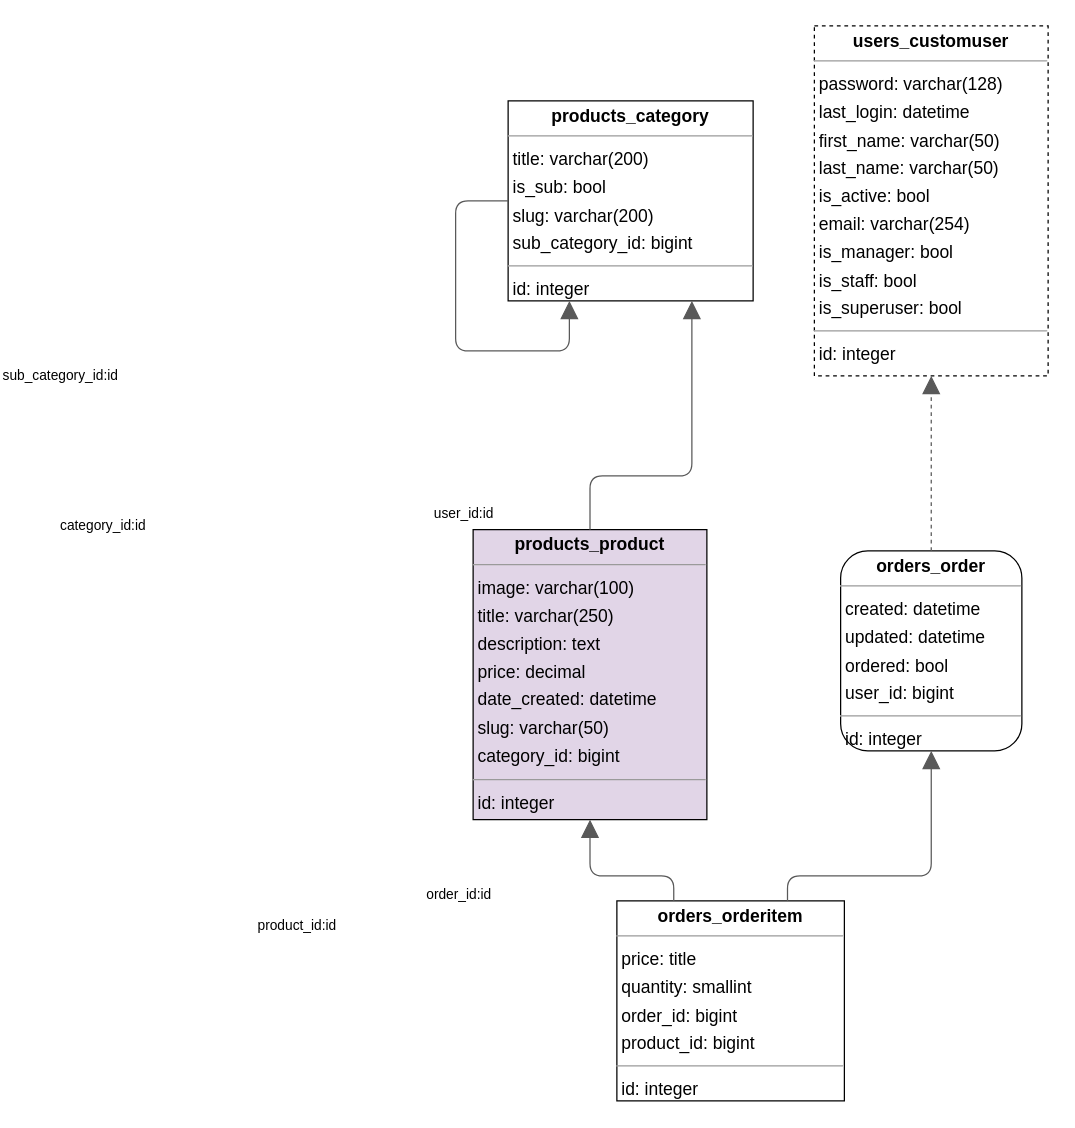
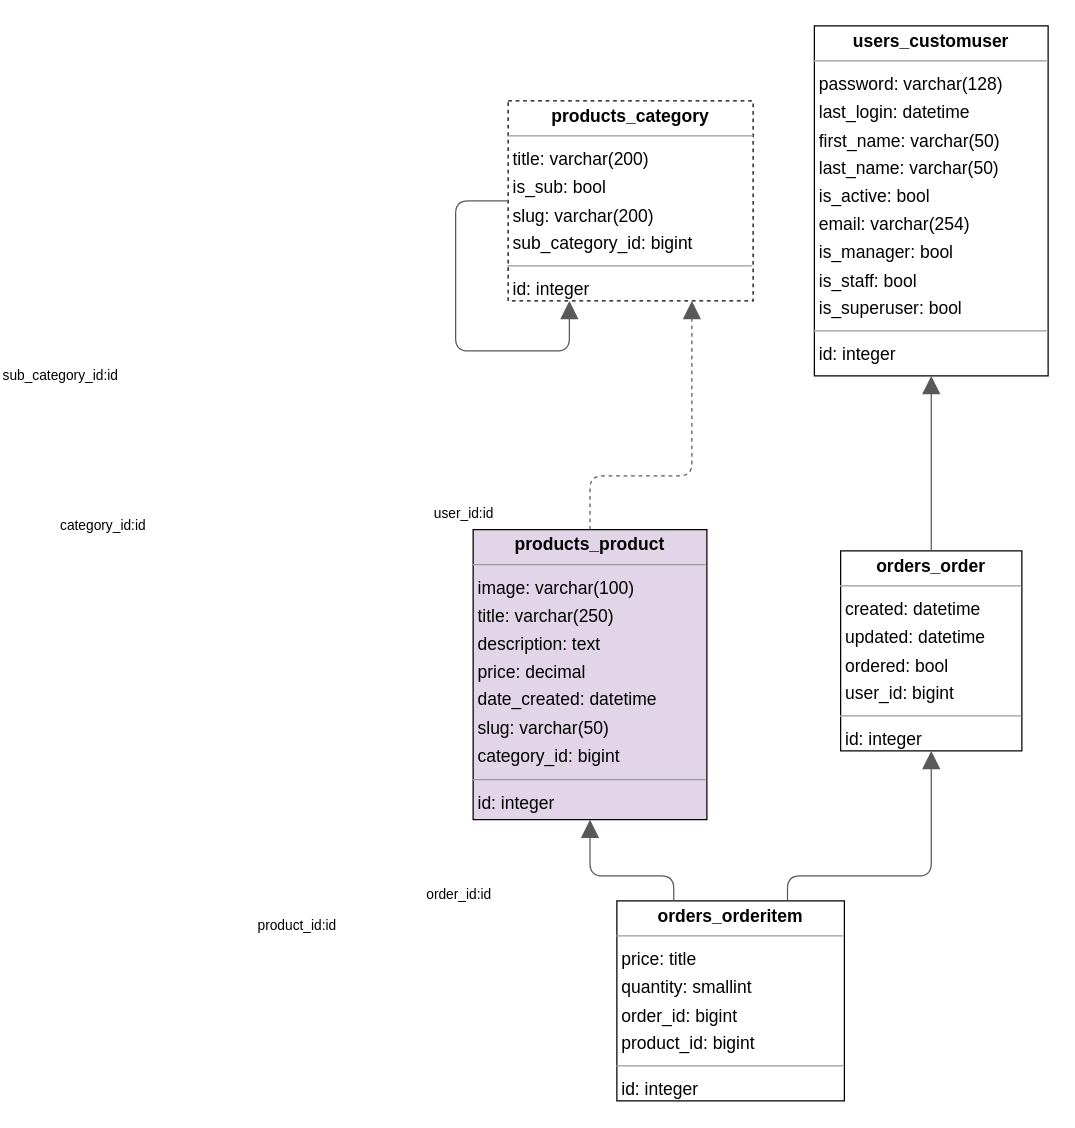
  <mxCell id="0" />
  <mxCell id="1" parent="0" />
- <mxCell id="2" value="&lt;p style=&quot;margin:0px;margin-top:4px;text-align:center;&quot;&gt;&lt;b&gt;orders_order&lt;/b&gt;&lt;/p&gt;&lt;hr size=&quot;1&quot;&gt;&lt;p style=&quot;margin:0 0 0 4px;line-height:1.6;&quot;&gt; created: datetime&lt;br&gt; updated: datetime&lt;br&gt; ordered: bool&lt;br&gt; user_id: bigint&lt;/p&gt;&lt;hr size=&quot;1&quot;&gt;&lt;p style=&quot;margin:0 0 0 4px;line-height:1.6;&quot;&gt; id: integer&lt;/p&gt;" style="verticalAlign=top;align=left;overflow=fill;fontSize=14;fontFamily=Helvetica;html=1;shadow=0;comic=0;labelBackgroundColor=none;strokeWidth=1;rounded=1;" parent="1" vertex="1"><mxGeometry x="328" y="440" width="145" height="160" as="geometry" /></mxCell>
+ <mxCell id="2" value="&lt;p style=&quot;margin:0px;margin-top:4px;text-align:center;&quot;&gt;&lt;b&gt;orders_order&lt;/b&gt;&lt;/p&gt;&lt;hr size=&quot;1&quot;&gt;&lt;p style=&quot;margin:0 0 0 4px;line-height:1.6;&quot;&gt; created: datetime&lt;br&gt; updated: datetime&lt;br&gt; ordered: bool&lt;br&gt; user_id: bigint&lt;/p&gt;&lt;hr size=&quot;1&quot;&gt;&lt;p style=&quot;margin:0 0 0 4px;line-height:1.6;&quot;&gt; id: integer&lt;/p&gt;" style="verticalAlign=top;align=left;overflow=fill;fontSize=14;fontFamily=Helvetica;html=1;rounded=0;shadow=0;comic=0;labelBackgroundColor=none;strokeWidth=1;" parent="1" vertex="1"><mxGeometry x="328" y="440" width="145" height="160" as="geometry" /></mxCell>
  <mxCell id="3" value="&lt;p style=&quot;margin:0px;margin-top:4px;text-align:center;&quot;&gt;&lt;b&gt;orders_orderitem&lt;/b&gt;&lt;/p&gt;&lt;hr size=&quot;1&quot;/&gt;&lt;p style=&quot;margin:0 0 0 4px;line-height:1.6;&quot;&gt; price: title&lt;br/&gt; quantity: smallint&lt;br/&gt; order_id: bigint&lt;br/&gt; product_id: bigint&lt;/p&gt;&lt;hr size=&quot;1&quot;/&gt;&lt;p style=&quot;margin:0 0 0 4px;line-height:1.6;&quot;&gt; id: integer&lt;/p&gt;" style="verticalAlign=top;align=left;overflow=fill;fontSize=14;fontFamily=Helvetica;html=1;rounded=0;shadow=0;comic=0;labelBackgroundColor=none;strokeWidth=1;" parent="1" vertex="1"><mxGeometry x="149" y="720" width="182" height="160" as="geometry" /></mxCell>
- <mxCell id="4" value="&lt;p style=&quot;margin:0px;margin-top:4px;text-align:center;&quot;&gt;&lt;b&gt;products_category&lt;/b&gt;&lt;/p&gt;&lt;hr size=&quot;1&quot;/&gt;&lt;p style=&quot;margin:0 0 0 4px;line-height:1.6;&quot;&gt; title: varchar(200)&lt;br/&gt; is_sub: bool&lt;br/&gt; slug: varchar(200)&lt;br/&gt; sub_category_id: bigint&lt;/p&gt;&lt;hr size=&quot;1&quot;/&gt;&lt;p style=&quot;margin:0 0 0 4px;line-height:1.6;&quot;&gt; id: integer&lt;/p&gt;" style="verticalAlign=top;align=left;overflow=fill;fontSize=14;fontFamily=Helvetica;html=1;rounded=0;shadow=0;comic=0;labelBackgroundColor=none;strokeWidth=1;" parent="1" vertex="1"><mxGeometry x="62" y="80" width="196" height="160" as="geometry" /></mxCell>
+ <mxCell id="4" value="&lt;p style=&quot;margin:0px;margin-top:4px;text-align:center;&quot;&gt;&lt;b&gt;products_category&lt;/b&gt;&lt;/p&gt;&lt;hr size=&quot;1&quot;/&gt;&lt;p style=&quot;margin:0 0 0 4px;line-height:1.6;&quot;&gt; title: varchar(200)&lt;br/&gt; is_sub: bool&lt;br/&gt; slug: varchar(200)&lt;br/&gt; sub_category_id: bigint&lt;/p&gt;&lt;hr size=&quot;1&quot;/&gt;&lt;p style=&quot;margin:0 0 0 4px;line-height:1.6;&quot;&gt; id: integer&lt;/p&gt;" style="verticalAlign=top;align=left;overflow=fill;fontSize=14;fontFamily=Helvetica;html=1;rounded=0;shadow=0;comic=0;labelBackgroundColor=none;strokeWidth=1;dashed=1;" parent="1" vertex="1"><mxGeometry x="62" y="80" width="196" height="160" as="geometry" /></mxCell>
  <mxCell id="5" value="&lt;p style=&quot;margin:0px;margin-top:4px;text-align:center;&quot;&gt;&lt;b&gt;products_product&lt;/b&gt;&lt;/p&gt;&lt;hr size=&quot;1&quot;/&gt;&lt;p style=&quot;margin:0 0 0 4px;line-height:1.6;&quot;&gt; image: varchar(100)&lt;br/&gt; title: varchar(250)&lt;br/&gt; description: text&lt;br/&gt; price: decimal&lt;br/&gt; date_created: datetime&lt;br/&gt; slug: varchar(50)&lt;br/&gt; category_id: bigint&lt;/p&gt;&lt;hr size=&quot;1&quot;/&gt;&lt;p style=&quot;margin:0 0 0 4px;line-height:1.6;&quot;&gt; id: integer&lt;/p&gt;" style="verticalAlign=top;align=left;overflow=fill;fontSize=14;fontFamily=Helvetica;html=1;rounded=0;shadow=0;comic=0;labelBackgroundColor=none;strokeWidth=1;fillColor=#e1d5e7;" parent="1" vertex="1"><mxGeometry x="34" y="423" width="187" height="232" as="geometry" /></mxCell>
- <mxCell id="6" value="&lt;p style=&quot;margin:0px;margin-top:4px;text-align:center;&quot;&gt;&lt;b&gt;users_customuser&lt;/b&gt;&lt;/p&gt;&lt;hr size=&quot;1&quot;/&gt;&lt;p style=&quot;margin:0 0 0 4px;line-height:1.6;&quot;&gt; password: varchar(128)&lt;br/&gt; last_login: datetime&lt;br/&gt; first_name: varchar(50)&lt;br/&gt; last_name: varchar(50)&lt;br/&gt; is_active: bool&lt;br/&gt; email: varchar(254)&lt;br/&gt; is_manager: bool&lt;br/&gt; is_staff: bool&lt;br/&gt; is_superuser: bool&lt;/p&gt;&lt;hr size=&quot;1&quot;/&gt;&lt;p style=&quot;margin:0 0 0 4px;line-height:1.6;&quot;&gt; id: integer&lt;/p&gt;" style="verticalAlign=top;align=left;overflow=fill;fontSize=14;fontFamily=Helvetica;html=1;rounded=0;shadow=0;comic=0;labelBackgroundColor=none;strokeWidth=1;dashed=1;" parent="1" vertex="1"><mxGeometry x="307" y="20" width="187" height="280" as="geometry" /></mxCell>
- <mxCell id="7" value="" style="html=1;rounded=1;edgeStyle=orthogonalEdgeStyle;dashed=1;startArrow=none;endArrow=block;endSize=12;strokeColor=#595959;exitX=0.500;exitY=0.000;exitDx=0;exitDy=0;entryX=0.500;entryY=1.000;entryDx=0;entryDy=0;" parent="1" source="2" target="6" edge="1"><mxGeometry width="50" height="50" relative="1" as="geometry"><Array as="points" /></mxGeometry></mxCell>
+ <mxCell id="6" value="&lt;p style=&quot;margin:0px;margin-top:4px;text-align:center;&quot;&gt;&lt;b&gt;users_customuser&lt;/b&gt;&lt;/p&gt;&lt;hr size=&quot;1&quot;/&gt;&lt;p style=&quot;margin:0 0 0 4px;line-height:1.6;&quot;&gt; password: varchar(128)&lt;br/&gt; last_login: datetime&lt;br/&gt; first_name: varchar(50)&lt;br/&gt; last_name: varchar(50)&lt;br/&gt; is_active: bool&lt;br/&gt; email: varchar(254)&lt;br/&gt; is_manager: bool&lt;br/&gt; is_staff: bool&lt;br/&gt; is_superuser: bool&lt;/p&gt;&lt;hr size=&quot;1&quot;/&gt;&lt;p style=&quot;margin:0 0 0 4px;line-height:1.6;&quot;&gt; id: integer&lt;/p&gt;" style="verticalAlign=top;align=left;overflow=fill;fontSize=14;fontFamily=Helvetica;html=1;rounded=0;shadow=0;comic=0;labelBackgroundColor=none;strokeWidth=1;" parent="1" vertex="1"><mxGeometry x="307" y="20" width="187" height="280" as="geometry" /></mxCell>
+ <mxCell id="7" value="" style="html=1;rounded=1;edgeStyle=orthogonalEdgeStyle;dashed=0;startArrow=none;endArrow=block;endSize=12;strokeColor=#595959;exitX=0.500;exitY=0.000;exitDx=0;exitDy=0;entryX=0.500;entryY=1.000;entryDx=0;entryDy=0;" parent="1" source="2" target="6" edge="1"><mxGeometry width="50" height="50" relative="1" as="geometry"><Array as="points" /></mxGeometry></mxCell>
  <mxCell id="8" value="user_id:id" style="edgeLabel;resizable=0;html=1;align=left;verticalAlign=top;strokeColor=default;" parent="7" vertex="1" connectable="0"><mxGeometry x="1" y="397" as="geometry" /></mxCell>
  <mxCell id="9" value="" style="html=1;rounded=1;edgeStyle=orthogonalEdgeStyle;dashed=0;startArrow=none;endArrow=block;endSize=12;strokeColor=#595959;exitX=0.750;exitY=0.000;exitDx=0;exitDy=0;entryX=0.500;entryY=1.000;entryDx=0;entryDy=0;" parent="1" source="3" target="2" edge="1"><mxGeometry width="50" height="50" relative="1" as="geometry"><Array as="points"><mxPoint x="286" y="700" /><mxPoint x="400" y="700" /></Array></mxGeometry></mxCell>
  <mxCell id="10" value="order_id:id" style="edgeLabel;resizable=0;html=1;align=left;verticalAlign=top;strokeColor=default;" parent="9" vertex="1" connectable="0"><mxGeometry x="-5" y="702" as="geometry" /></mxCell>
  <mxCell id="11" value="" style="html=1;rounded=1;edgeStyle=orthogonalEdgeStyle;dashed=0;startArrow=none;endArrow=block;endSize=12;strokeColor=#595959;exitX=0.250;exitY=0.000;exitDx=0;exitDy=0;entryX=0.500;entryY=1.000;entryDx=0;entryDy=0;" parent="1" source="3" target="5" edge="1"><mxGeometry width="50" height="50" relative="1" as="geometry"><Array as="points"><mxPoint x="195" y="700" /><mxPoint x="128" y="700" /></Array></mxGeometry></mxCell>
  <mxCell id="12" value="product_id:id" style="edgeLabel;resizable=0;html=1;align=left;verticalAlign=top;strokeColor=default;" parent="11" vertex="1" connectable="0"><mxGeometry x="-140" y="727" as="geometry" /></mxCell>
  <mxCell id="13" value="" style="html=1;rounded=1;edgeStyle=orthogonalEdgeStyle;dashed=0;startArrow=none;endArrow=block;endSize=12;strokeColor=#595959;exitX=0.000;exitY=0.500;exitDx=0;exitDy=0;entryX=0.250;entryY=1.000;entryDx=0;entryDy=0;" parent="1" source="4" target="4" edge="1"><mxGeometry width="50" height="50" relative="1" as="geometry"><Array as="points"><mxPoint x="20" y="160" /><mxPoint x="20" y="280" /><mxPoint x="111" y="280" /></Array></mxGeometry></mxCell>
  <mxCell id="14" value="sub_category_id:id" style="edgeLabel;resizable=0;html=1;align=left;verticalAlign=top;strokeColor=default;" parent="13" vertex="1" connectable="0"><mxGeometry x="-344" y="287" as="geometry" /></mxCell>
- <mxCell id="15" value="" style="html=1;rounded=1;edgeStyle=orthogonalEdgeStyle;dashed=0;startArrow=none;endArrow=block;endSize=12;strokeColor=#595959;exitX=0.500;exitY=0.000;exitDx=0;exitDy=0;entryX=0.750;entryY=1.000;entryDx=0;entryDy=0;" parent="1" source="5" target="4" edge="1"><mxGeometry width="50" height="50" relative="1" as="geometry"><Array as="points"><mxPoint x="128" y="380" /><mxPoint x="209" y="380" /></Array></mxGeometry></mxCell>
+ <mxCell id="15" value="" style="html=1;rounded=1;edgeStyle=orthogonalEdgeStyle;dashed=1;startArrow=none;endArrow=block;endSize=12;strokeColor=#595959;exitX=0.500;exitY=0.000;exitDx=0;exitDy=0;entryX=0.750;entryY=1.000;entryDx=0;entryDy=0;" parent="1" source="5" target="4" edge="1"><mxGeometry width="50" height="50" relative="1" as="geometry"><Array as="points"><mxPoint x="128" y="380" /><mxPoint x="209" y="380" /></Array></mxGeometry></mxCell>
  <mxCell id="16" value="category_id:id" style="edgeLabel;resizable=0;html=1;align=left;verticalAlign=top;strokeColor=default;" parent="15" vertex="1" connectable="0"><mxGeometry x="-298" y="407" as="geometry" /></mxCell>
